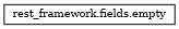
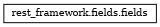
  digraph {
    rankdir=TB
    fontname="DejaVu Serif"
-   n1 [color=black fillcolor=white fontname="DejaVu Serif" fontsize=10 height=0.2 label="rest_framework.fields.empty" shape=record style=filled width=0.4]
+   n1 [color=black fillcolor=white fontname="DejaVu Serif" fontsize=10 height=0.2 label="rest_framework.fields.fields" shape=record style=filled width=0.4]
  }
